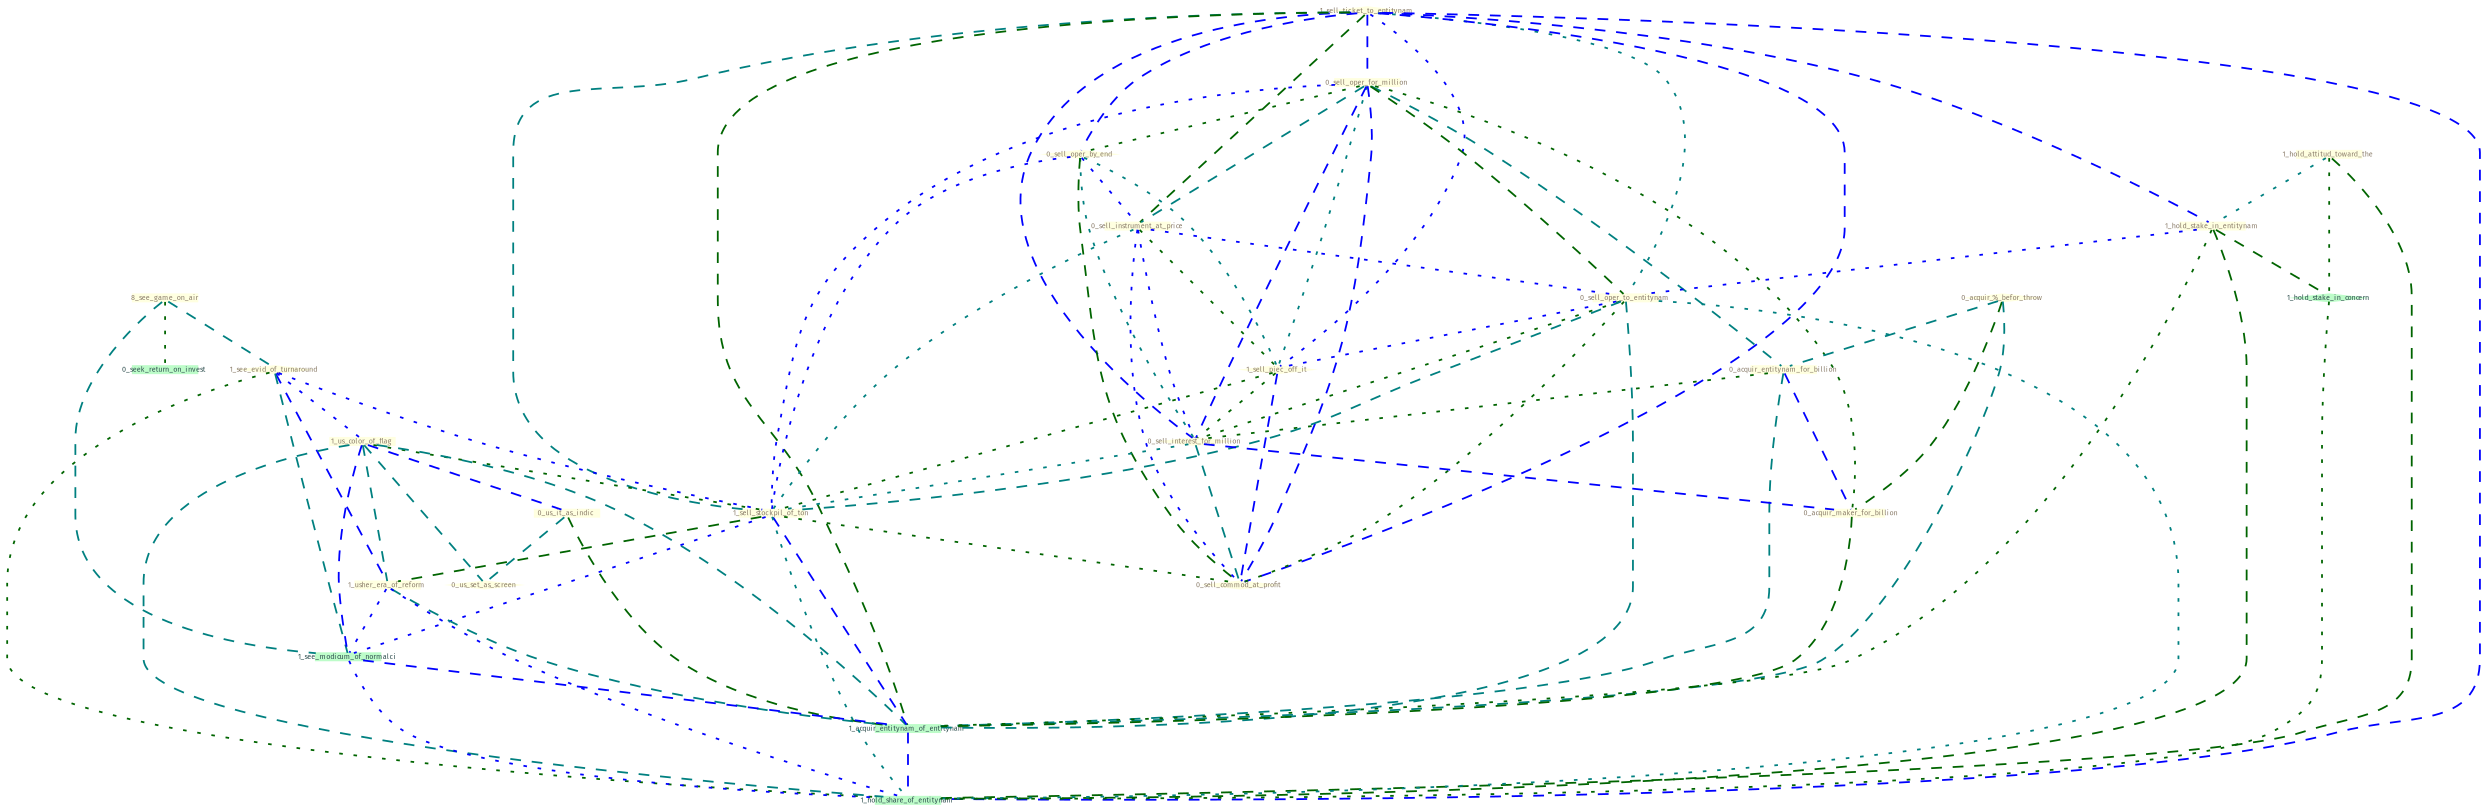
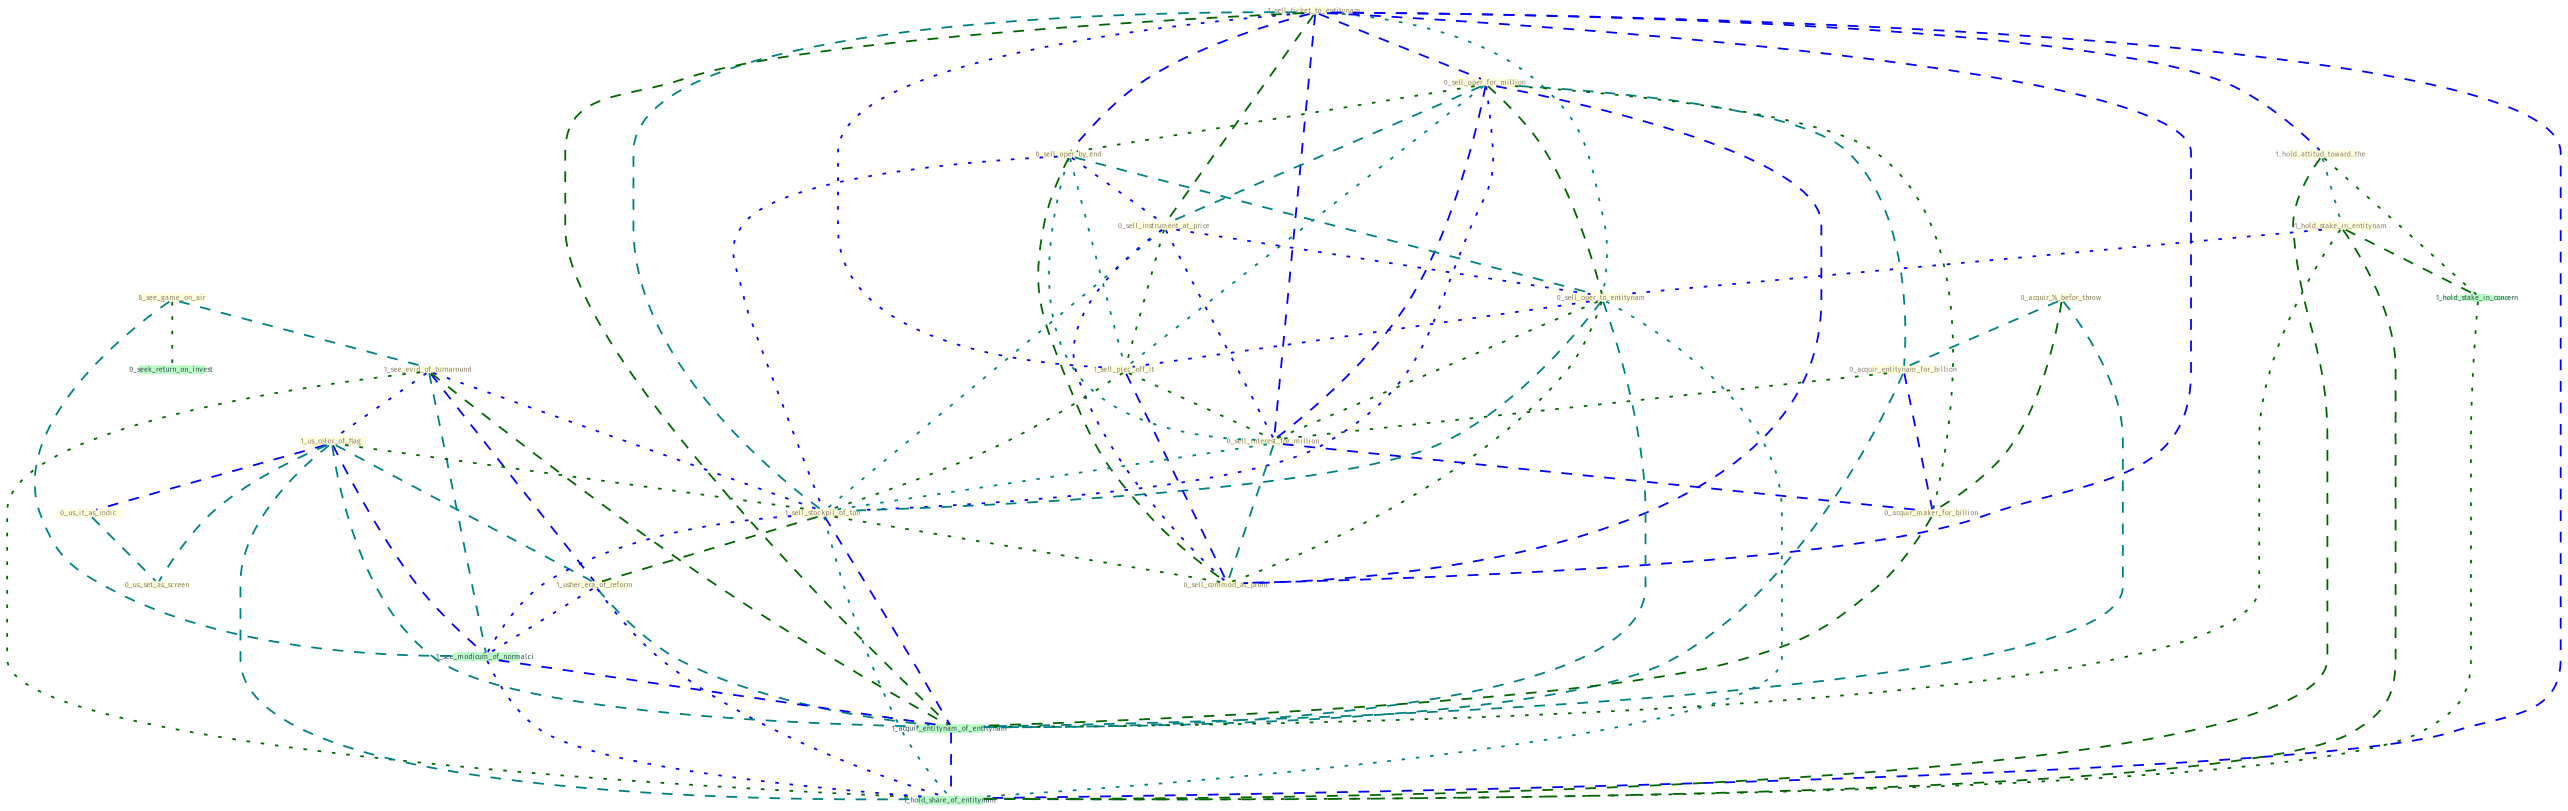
  graph {
    fontname="Fira Sans"
    node [color="#ffffe0" fixedsize=true fontcolor="#8b7d6b" fontname="Fira Sans" fontsize=4 shape=box style=filled]
    edge [color=blue fontname="Fira Sans" style=dashed w=1]
    n1 [height=.06 label="8_see_game_on_air" width=.5]
    "1_sell_ticket_to_entitynam " [height=.06 shape=diamond width=.5]
    "0_sell_oper_for_million " [height=.06 width=.5]
    "0_sell_oper_by_end " [height=.06 shape=diamond width=.5]
    "0_acquir_%_befor_throw " [height=.06 shape=diamond width=.5]
    "0_sell_instrument_at_price " [height=.06 width=.5]
    "1_hold_attitud_toward_the " [height=.06 width=.5]
    "1_see_evid_of_turnaround " [height=.06 shape=diamond width=.5]
    "0_acquir_entitynam_for_billion " [height=.06 width=.5]
    "1_hold_stake_in_entitynam " [height=.06 width=.5]
    "1_us_color_of_flag " [height=.06 width=.5]
    "0_sell_oper_to_entitynam " [height=.06 width=.5]
    "1_sell_piec_off_it " [height=.06 shape=diamond width=.5]
    "0_sell_interest_for_million " [height=.06 shape=diamond width=.5]
    "1_sell_stockpil_of_ton " [height=.06 width=.5]
    "0_us_it_as_indic " [height=.06 width=.5]
    "1_usher_era_of_reform " [height=.06 width=.5]
    "0_us_set_as_screen " [height=.06 shape=diamond width=.5]
    "0_sell_commod_at_profit " [height=.06 shape=diamond width=.5]
    "0_acquir_maker_for_billion " [height=.06 width=.5]
    "0_seek_return_on_invest " [color="#BDFCC9" fontcolor="#2f4f4f" height=.06 width=.5]
    "1_see_modicum_of_normalci " [color="#BDFCC9" fontcolor="#2f4f4f" height=.06 width=.5]
    "1_acquir_entitynam_of_entitynam " [color="#BDFCC9" fontcolor="#2f4f4f" height=.06 width=.5]
    "1_hold_share_of_entitynam " [color="#BDFCC9" fontcolor="#2f4f4f" height=.06 width=.5]
    "1_hold_stake_in_concern " [color="#BDFCC9" fontcolor="#2f4f4f" height=.06 shape=diamond width=.5]
    subgraph sub_1 {
      n1
      "1_sell_ticket_to_entitynam "
      "0_sell_oper_for_million "
      "0_sell_oper_by_end "
      "0_acquir_%_befor_throw "
      "0_sell_instrument_at_price "
      "1_hold_attitud_toward_the "
      "1_see_evid_of_turnaround "
      "0_acquir_entitynam_for_billion "
      "1_hold_stake_in_entitynam "
      "1_us_color_of_flag "
      "0_sell_oper_to_entitynam "
      "1_sell_piec_off_it "
      "0_sell_interest_for_million "
      "1_sell_stockpil_of_ton "
      "0_us_it_as_indic "
      "1_usher_era_of_reform "
      "0_us_set_as_screen "
      "0_sell_commod_at_profit "
      "0_acquir_maker_for_billion "
    }
    subgraph sub_2 {
    }
    n1 -- "1_see_evid_of_turnaround " [color=teal]
    n1 -- "0_seek_return_on_invest " [color=darkgreen style=dotted]
    n1 -- "1_see_modicum_of_normalci " [color=teal]
    "1_sell_ticket_to_entitynam " -- "0_sell_oper_for_million "
    "1_sell_ticket_to_entitynam " -- "0_sell_oper_by_end "
    "1_sell_ticket_to_entitynam " -- "0_sell_instrument_at_price " [color=darkgreen]
-   "1_sell_ticket_to_entitynam " -- "1_hold_stake_in_entitynam "
+   "1_sell_ticket_to_entitynam " -- "1_hold_attitud_toward_the "
    "1_sell_ticket_to_entitynam " -- "0_sell_oper_to_entitynam " [color=teal style=dotted w=3]
    "1_sell_ticket_to_entitynam " -- "1_sell_piec_off_it " [style=dotted]
    "1_sell_ticket_to_entitynam " -- "0_sell_interest_for_million "
    "1_sell_ticket_to_entitynam " -- "1_sell_stockpil_of_ton " [color=teal]
    "1_sell_ticket_to_entitynam " -- "0_sell_commod_at_profit "
    "1_sell_ticket_to_entitynam " -- "1_acquir_entitynam_of_entitynam " [color=darkgreen]
    "1_sell_ticket_to_entitynam " -- "1_hold_share_of_entitynam "
    "0_sell_oper_for_million " -- "0_sell_oper_by_end " [color=darkgreen style=dotted w=2]
    "0_sell_oper_for_million " -- "0_sell_instrument_at_price " [color=teal]
    "0_sell_oper_for_million " -- "0_acquir_entitynam_for_billion " [color=teal]
    "0_sell_oper_for_million " -- "0_sell_oper_to_entitynam " [color=darkgreen w=2]
    "0_sell_oper_for_million " -- "1_sell_piec_off_it " [color=teal style=dotted]
    "0_sell_oper_for_million " -- "0_sell_interest_for_million " [w=3]
    "0_sell_oper_for_million " -- "1_sell_stockpil_of_ton " [style=dotted]
    "0_sell_oper_for_million " -- "0_sell_commod_at_profit "
    "0_sell_oper_for_million " -- "0_acquir_maker_for_billion " [color=darkgreen style=dotted]
    "0_sell_oper_by_end " -- "0_sell_instrument_at_price " [style=dotted]
+   "0_sell_oper_by_end " -- "0_sell_oper_to_entitynam " [color=teal w=2]
    "0_sell_oper_by_end " -- "1_sell_piec_off_it " [color=teal style=dotted]
    "0_sell_oper_by_end " -- "0_sell_interest_for_million " [color=teal style=dotted]
    "0_sell_oper_by_end " -- "1_sell_stockpil_of_ton " [style=dotted]
    "0_sell_oper_by_end " -- "0_sell_commod_at_profit " [color=darkgreen]
    "0_acquir_%_befor_throw " -- "0_acquir_entitynam_for_billion " [color=teal]
    "0_acquir_%_befor_throw " -- "0_acquir_maker_for_billion " [color=darkgreen]
    "0_acquir_%_befor_throw " -- "1_acquir_entitynam_of_entitynam " [color=teal]
    "0_sell_instrument_at_price " -- "0_sell_oper_to_entitynam " [style=dotted]
    "0_sell_instrument_at_price " -- "1_sell_piec_off_it " [color=darkgreen style=dotted]
    "0_sell_instrument_at_price " -- "0_sell_interest_for_million " [style=dotted]
    "0_sell_instrument_at_price " -- "1_sell_stockpil_of_ton " [color=teal style=dotted]
    "0_sell_instrument_at_price " -- "0_sell_commod_at_profit " [style=dotted w=2]
    "1_hold_attitud_toward_the " -- "1_hold_stake_in_entitynam " [color=teal style=dotted]
    "1_hold_attitud_toward_the " -- "1_hold_share_of_entitynam " [color=darkgreen]
    "1_hold_attitud_toward_the " -- "1_hold_stake_in_concern " [color=darkgreen style=dotted]
    "1_see_evid_of_turnaround " -- "1_us_color_of_flag " [style=dotted]
    "1_see_evid_of_turnaround " -- "1_sell_stockpil_of_ton " [style=dotted]
    "1_see_evid_of_turnaround " -- "1_usher_era_of_reform "
    "1_see_evid_of_turnaround " -- "1_see_modicum_of_normalci " [color=teal w=2]
-   "0_us_it_as_indic " -- "1_acquir_entitynam_of_entitynam " [color=darkgreen]
+   "1_see_evid_of_turnaround " -- "1_acquir_entitynam_of_entitynam " [color=darkgreen]
    "1_see_evid_of_turnaround " -- "1_hold_share_of_entitynam " [color=darkgreen style=dotted]
    "0_acquir_entitynam_for_billion " -- "0_sell_interest_for_million " [color=darkgreen style=dotted]
    "0_acquir_entitynam_for_billion " -- "0_acquir_maker_for_billion " [w=3]
    "0_acquir_entitynam_for_billion " -- "1_acquir_entitynam_of_entitynam " [color=teal w=2]
    "1_hold_stake_in_entitynam " -- "0_sell_oper_to_entitynam " [style=dotted]
    "1_hold_stake_in_entitynam " -- "1_acquir_entitynam_of_entitynam " [color=darkgreen style=dotted]
    "1_hold_stake_in_entitynam " -- "1_hold_share_of_entitynam " [color=darkgreen w=2]
    "1_hold_stake_in_entitynam " -- "1_hold_stake_in_concern " [color=darkgreen w=3]
    "1_us_color_of_flag " -- "1_sell_stockpil_of_ton " [color=darkgreen style=dotted]
    "1_us_color_of_flag " -- "0_us_it_as_indic "
    "1_us_color_of_flag " -- "1_usher_era_of_reform " [color=teal]
    "1_us_color_of_flag " -- "0_us_set_as_screen " [color=teal]
    "1_us_color_of_flag " -- "1_see_modicum_of_normalci "
    "1_us_color_of_flag " -- "1_acquir_entitynam_of_entitynam " [color=teal]
    "1_us_color_of_flag " -- "1_hold_share_of_entitynam " [color=teal]
    "0_sell_oper_to_entitynam " -- "1_sell_piec_off_it " [style=dotted]
    "0_sell_oper_to_entitynam " -- "0_sell_interest_for_million " [color=darkgreen style=dotted]
    "0_sell_oper_to_entitynam " -- "1_sell_stockpil_of_ton " [color=teal]
    "0_sell_oper_to_entitynam " -- "0_sell_commod_at_profit " [color=darkgreen style=dotted]
    "0_sell_oper_to_entitynam " -- "1_acquir_entitynam_of_entitynam " [color=teal]
    "0_sell_oper_to_entitynam " -- "1_hold_share_of_entitynam " [color=teal style=dotted]
    "1_sell_piec_off_it " -- "0_sell_interest_for_million " [color=darkgreen style=dotted]
    "1_sell_piec_off_it " -- "1_sell_stockpil_of_ton " [color=darkgreen style=dotted]
    "1_sell_piec_off_it " -- "0_sell_commod_at_profit "
    "0_sell_interest_for_million " -- "1_sell_stockpil_of_ton " [color=teal style=dotted]
    "0_sell_interest_for_million " -- "0_sell_commod_at_profit " [color=teal]
    "0_sell_interest_for_million " -- "0_acquir_maker_for_billion "
    "1_sell_stockpil_of_ton " -- "1_usher_era_of_reform " [color=darkgreen]
    "1_sell_stockpil_of_ton " -- "0_sell_commod_at_profit " [color=darkgreen style=dotted]
    "1_sell_stockpil_of_ton " -- "1_see_modicum_of_normalci " [style=dotted]
    "1_sell_stockpil_of_ton " -- "1_acquir_entitynam_of_entitynam "
    "1_sell_stockpil_of_ton " -- "1_hold_share_of_entitynam " [color=teal style=dotted]
    "0_us_it_as_indic " -- "0_us_set_as_screen " [color=teal w=2]
    "1_usher_era_of_reform " -- "1_see_modicum_of_normalci " [style=dotted]
    "1_usher_era_of_reform " -- "1_acquir_entitynam_of_entitynam " [color=teal]
    "1_usher_era_of_reform " -- "1_hold_share_of_entitynam " [style=dotted]
    "0_acquir_maker_for_billion " -- "1_acquir_entitynam_of_entitynam " [color=darkgreen]
    "1_see_modicum_of_normalci " -- "1_acquir_entitynam_of_entitynam "
    "1_see_modicum_of_normalci " -- "1_hold_share_of_entitynam " [style=dotted]
    "1_acquir_entitynam_of_entitynam " -- "1_hold_share_of_entitynam " [w=2]
    "1_hold_stake_in_concern " -- "1_hold_share_of_entitynam " [color=darkgreen style=dotted]
  }
